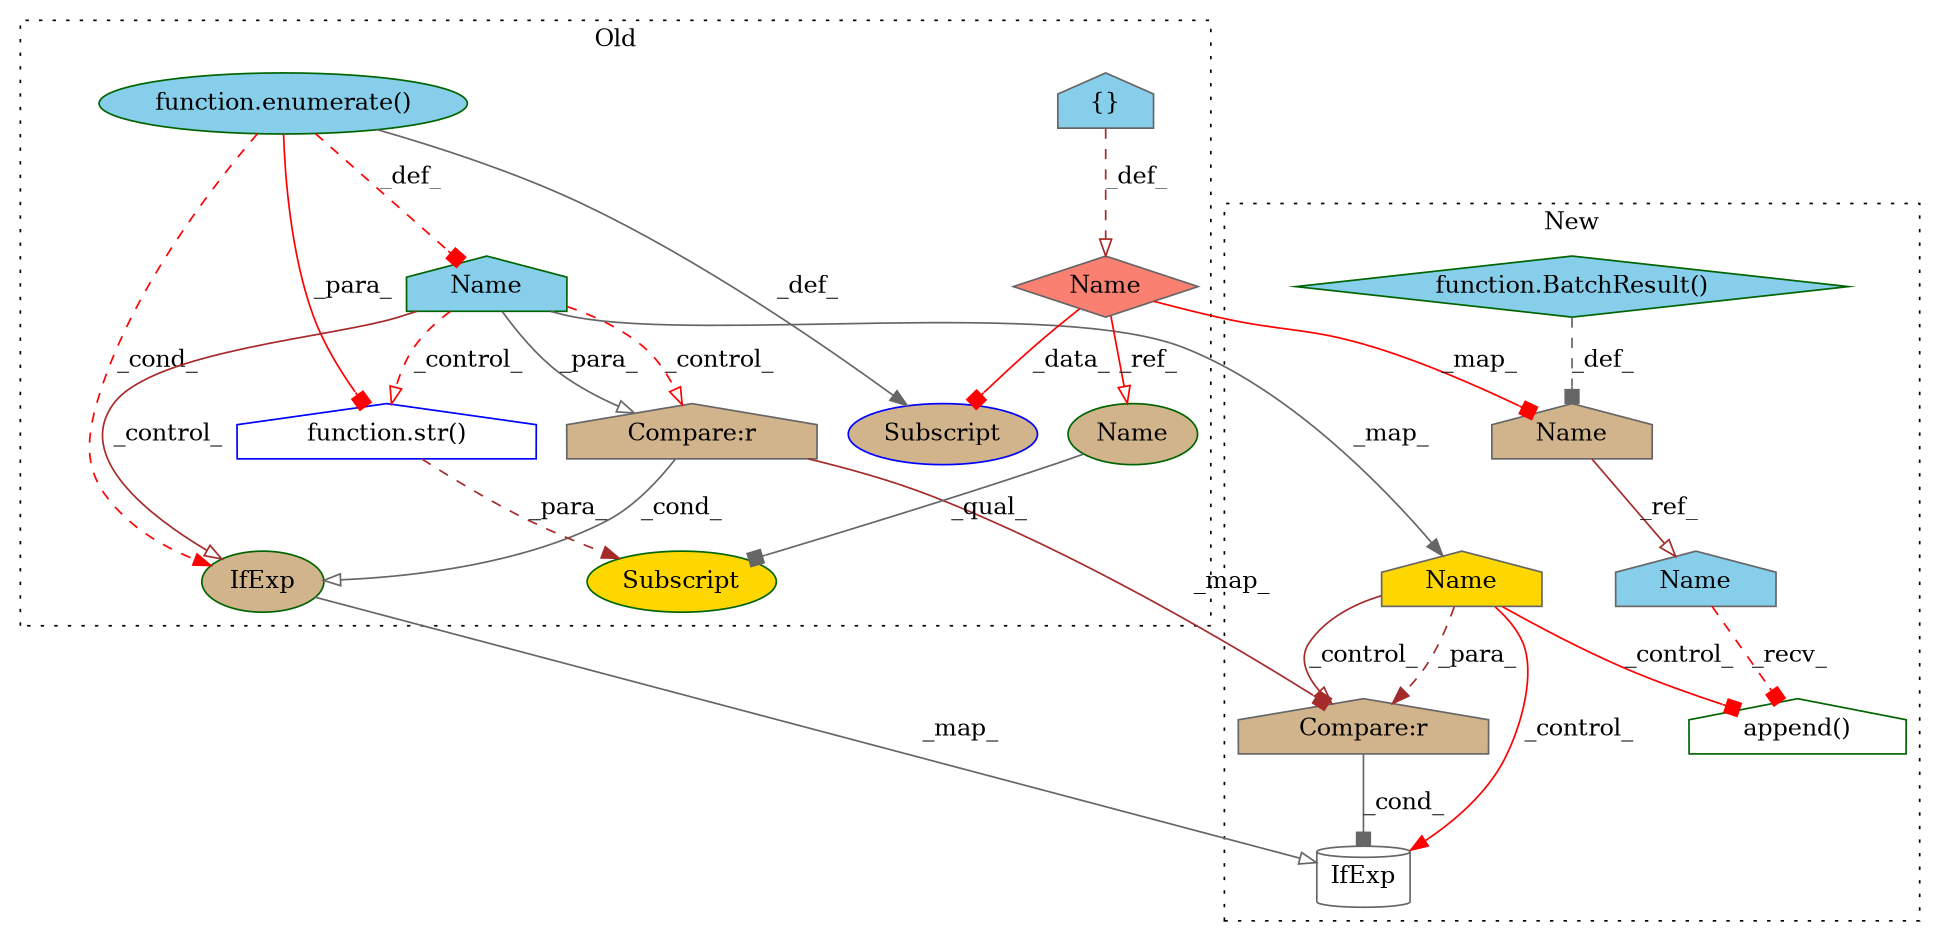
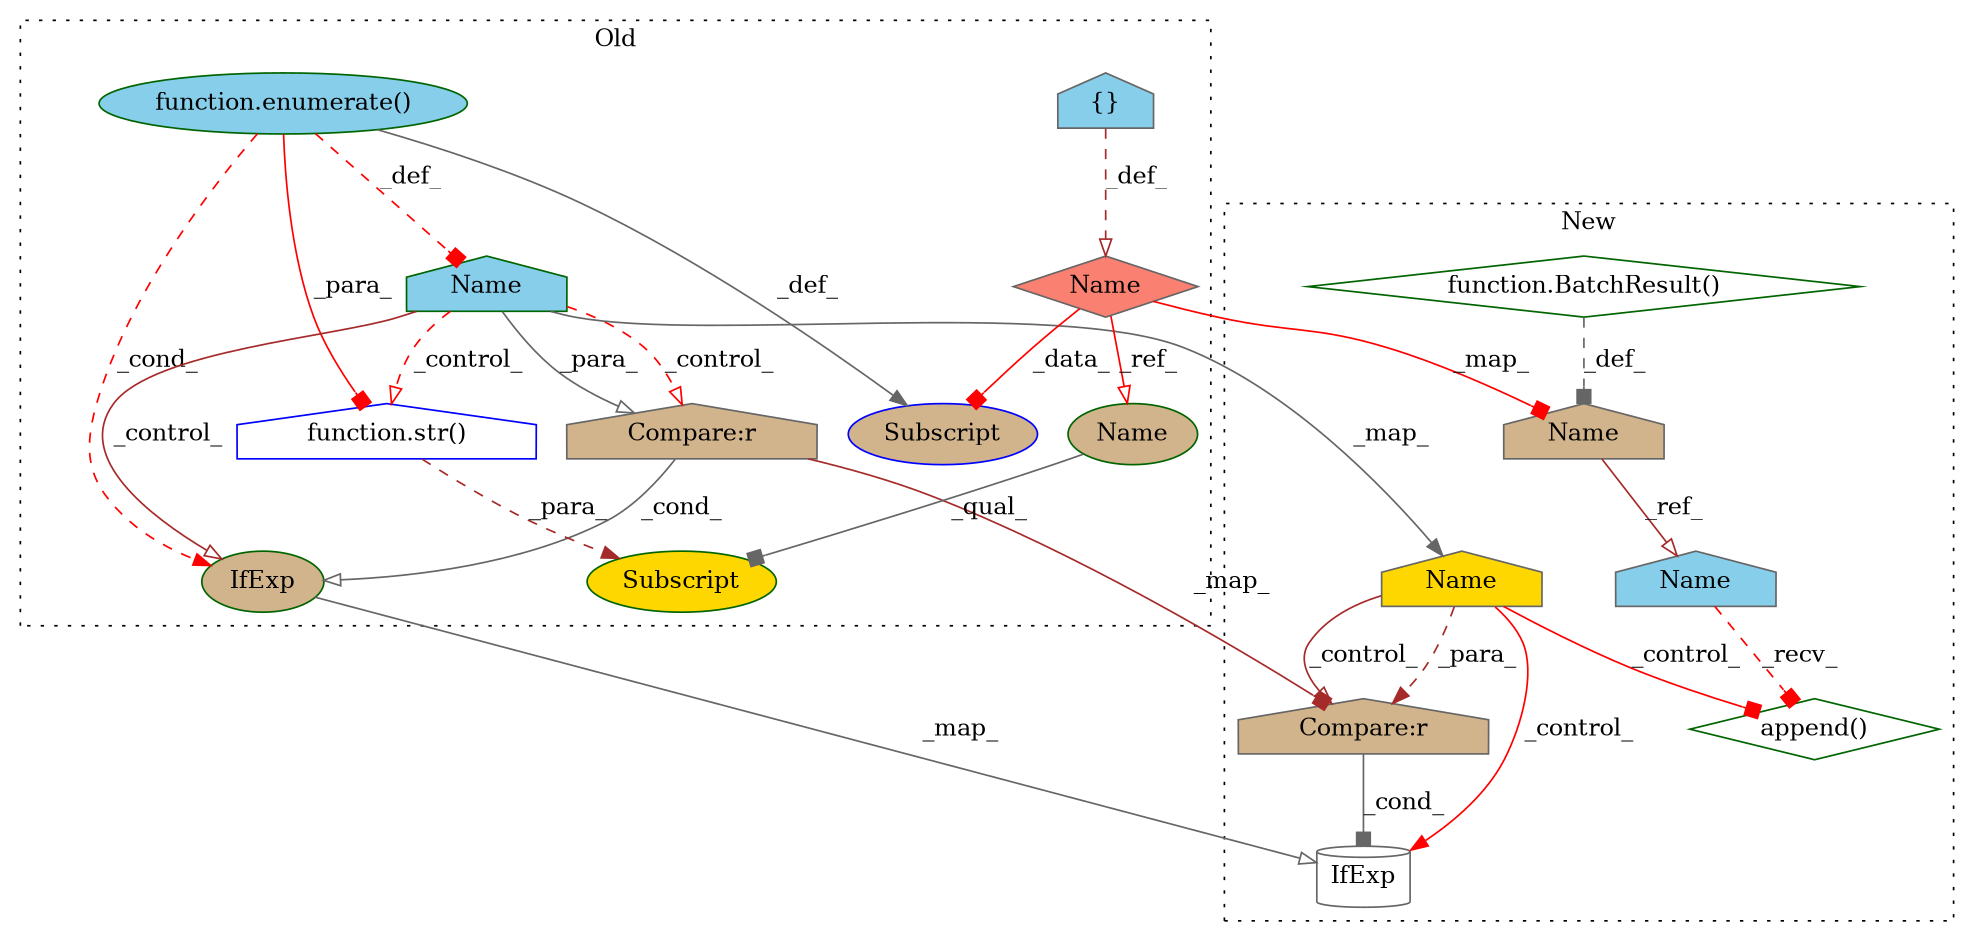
  digraph {
    node [a=87 color=gray40 fillcolor=tan l="37,0" s="7237,0" shape=house style=filled]
    edge [arrowhead=onormal color=red style=solid]
    n1 [a=95 fillcolor=skyblue l="2,1" label="{}" s="7145,7146"]
    n2 [a=63 color=blue label=Subscript shape=ellipse]
    n3 [a=75 color=darkgreen fillcolor=skyblue l="10,1" label="function.enumerate()" s="7176,7192" shape=ellipse]
    n4 [color=darkgreen fillcolor=skyblue l=5 label=Name s=7167]
    n5 [a=40 l=15 label="Compare:r" s=7298]
    n6 [a=63 color=darkgreen fillcolor=gold label=Subscript shape=ellipse]
    n7 [fillcolor=salmon l=21 label=Name s=7121 shape=diamond]
    n8 [a=75 color=blue fillcolor=white l="4,1" label="function.str()" s="7259,7272"]
    n9 [a=51 color=darkgreen l="4,6" label=IfExp s="7294,7313" shape=ellipse]
    n10 [color=darkgreen l=21 label=Name s=7237 shape=ellipse]
-   n11 [a=75 color=darkgreen fillcolor=skyblue l=13 label="function.BatchResult()" s=6798 shape=diamond]
-   n12 [a=75 color=darkgreen fillcolor=white l="20,1" label="append()" s="6879,6944"]
+   n11 [a=75 color=darkgreen fillcolor=white l=13 label="function.BatchResult()" s=6798 shape=diamond]
+   n12 [a=75 color=darkgreen fillcolor=white l="20,1" label="append()" s="6879,6944" shape=diamond]
    n13 [fillcolor=gold l=5 label=Name s=6820]
    n14 [a=40 l=15 label="Compare:r" s=6906]
    n15 [l=12 label=Name s=6783]
    n16 [a=51 fillcolor=white l="4,6" label=IfExp s="6902,6921" shape=cylinder]
    n17 [fillcolor=skyblue l=12 label=Name s=6879]
    subgraph cluster_1 {
      label=Old
      style=dotted
      n1
      n2
      n3
      n4
      n5
      n6
      n7
      n8
      n9
      n10
    }
    subgraph cluster_2 {
      label=New
      style=dotted
      n11
      n12
      n13
      n14
      n15
      n16
      n17
    }
    n1 -> n7 [color=brown label=_def_ style=dashed]
    n3 -> n2 [arrowhead=normal color=gray40 label=_def_]
    n3 -> n4 [arrowhead=box label=_def_ style=dashed]
    n3 -> n8 [arrowhead=box label=_para_]
    n3 -> n9 [arrowhead=normal label=_cond_ style=dashed]
    n4 -> n5 [label=_control_ style=dashed]
    n4 -> n5 [color=gray40 label=_para_]
    n4 -> n8 [label=_control_ style=dashed]
    n4 -> n9 [color=brown label=_control_]
    n4 -> n13 [arrowhead=normal color=gray40 label=_map_]
    n5 -> n9 [color=gray40 label=_cond_]
    n5 -> n14 [arrowhead=box color=brown label=_map_]
    n7 -> n2 [arrowhead=box label=_data_]
    n7 -> n10 [label=_ref_]
    n7 -> n15 [arrowhead=box label=_map_]
    n8 -> n6 [arrowhead=normal color=brown label=_para_ style=dashed]
    n9 -> n16 [color=gray40 label=_map_]
    n10 -> n6 [arrowhead=box color=gray40 label=_qual_]
    n11 -> n15 [arrowhead=box color=gray40 label=_def_ style=dashed]
    n13 -> n12 [arrowhead=box label=_control_]
    n13 -> n14 [arrowhead=normal color=brown label=_para_ style=dashed]
    n13 -> n14 [color=brown label=_control_]
    n13 -> n16 [arrowhead=normal label=_control_]
    n14 -> n16 [arrowhead=box color=gray40 label=_cond_]
    n15 -> n17 [color=brown label=_ref_]
    n17 -> n12 [arrowhead=box label=_recv_ style=dashed]
  }
